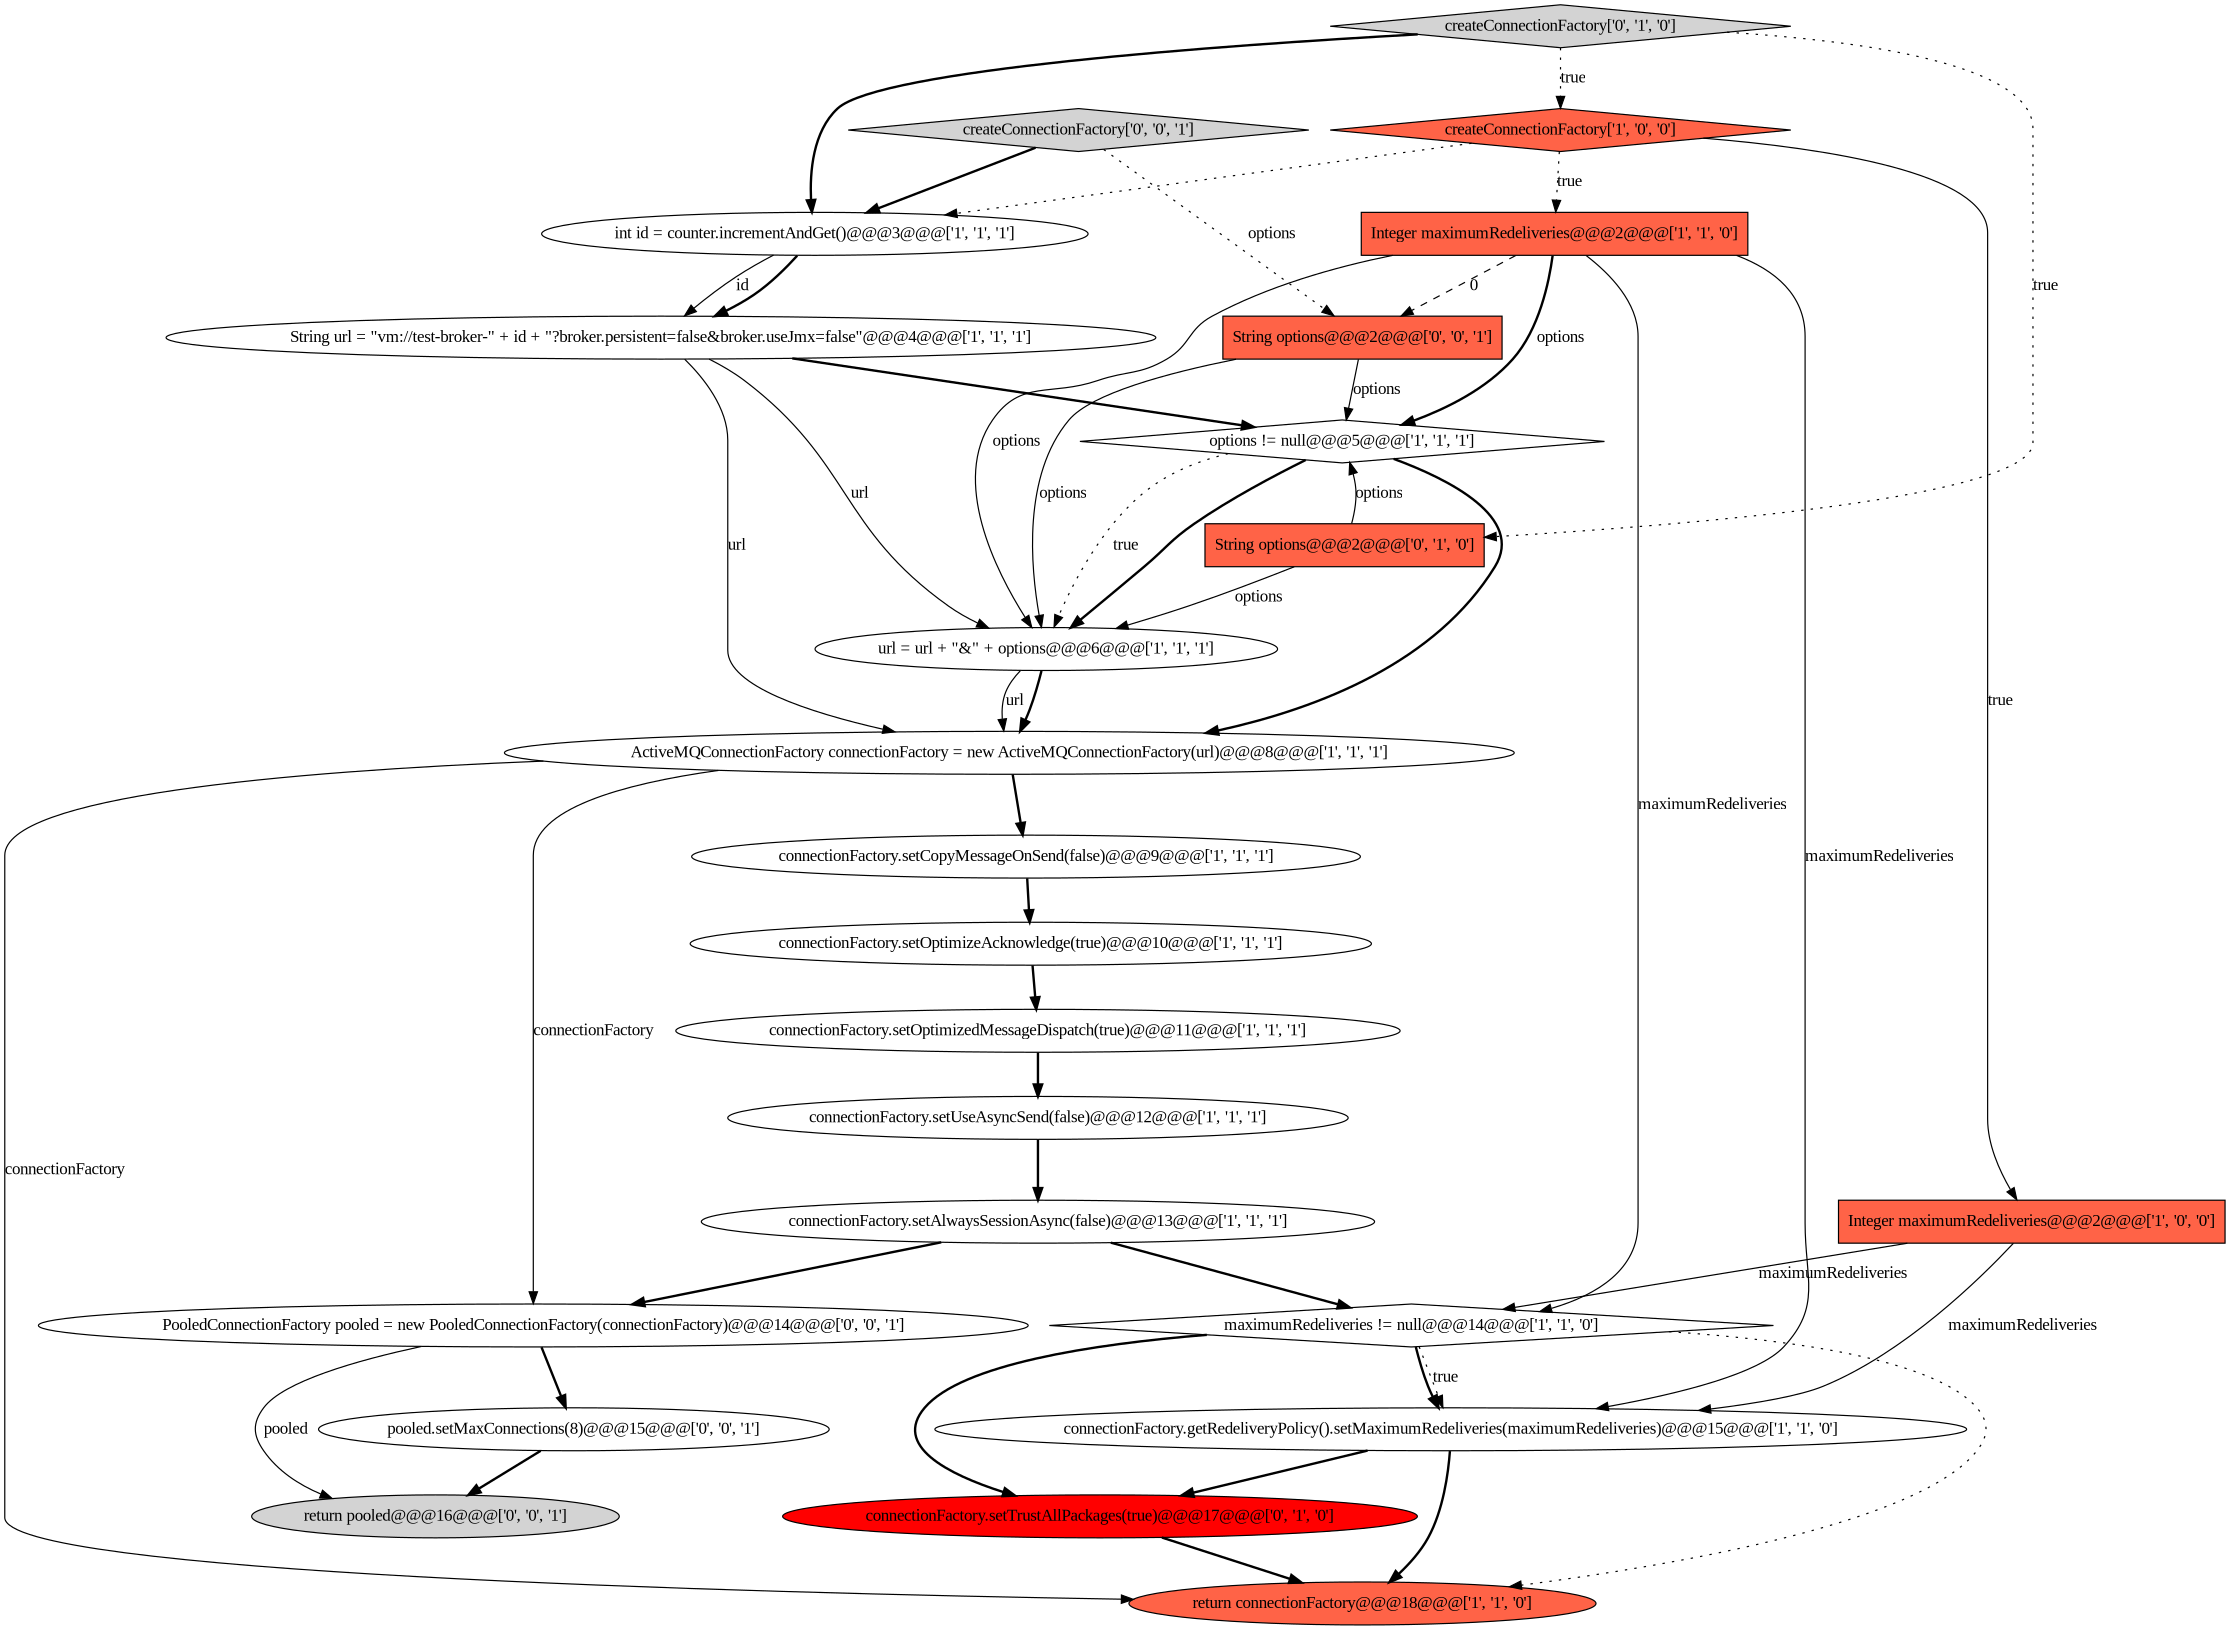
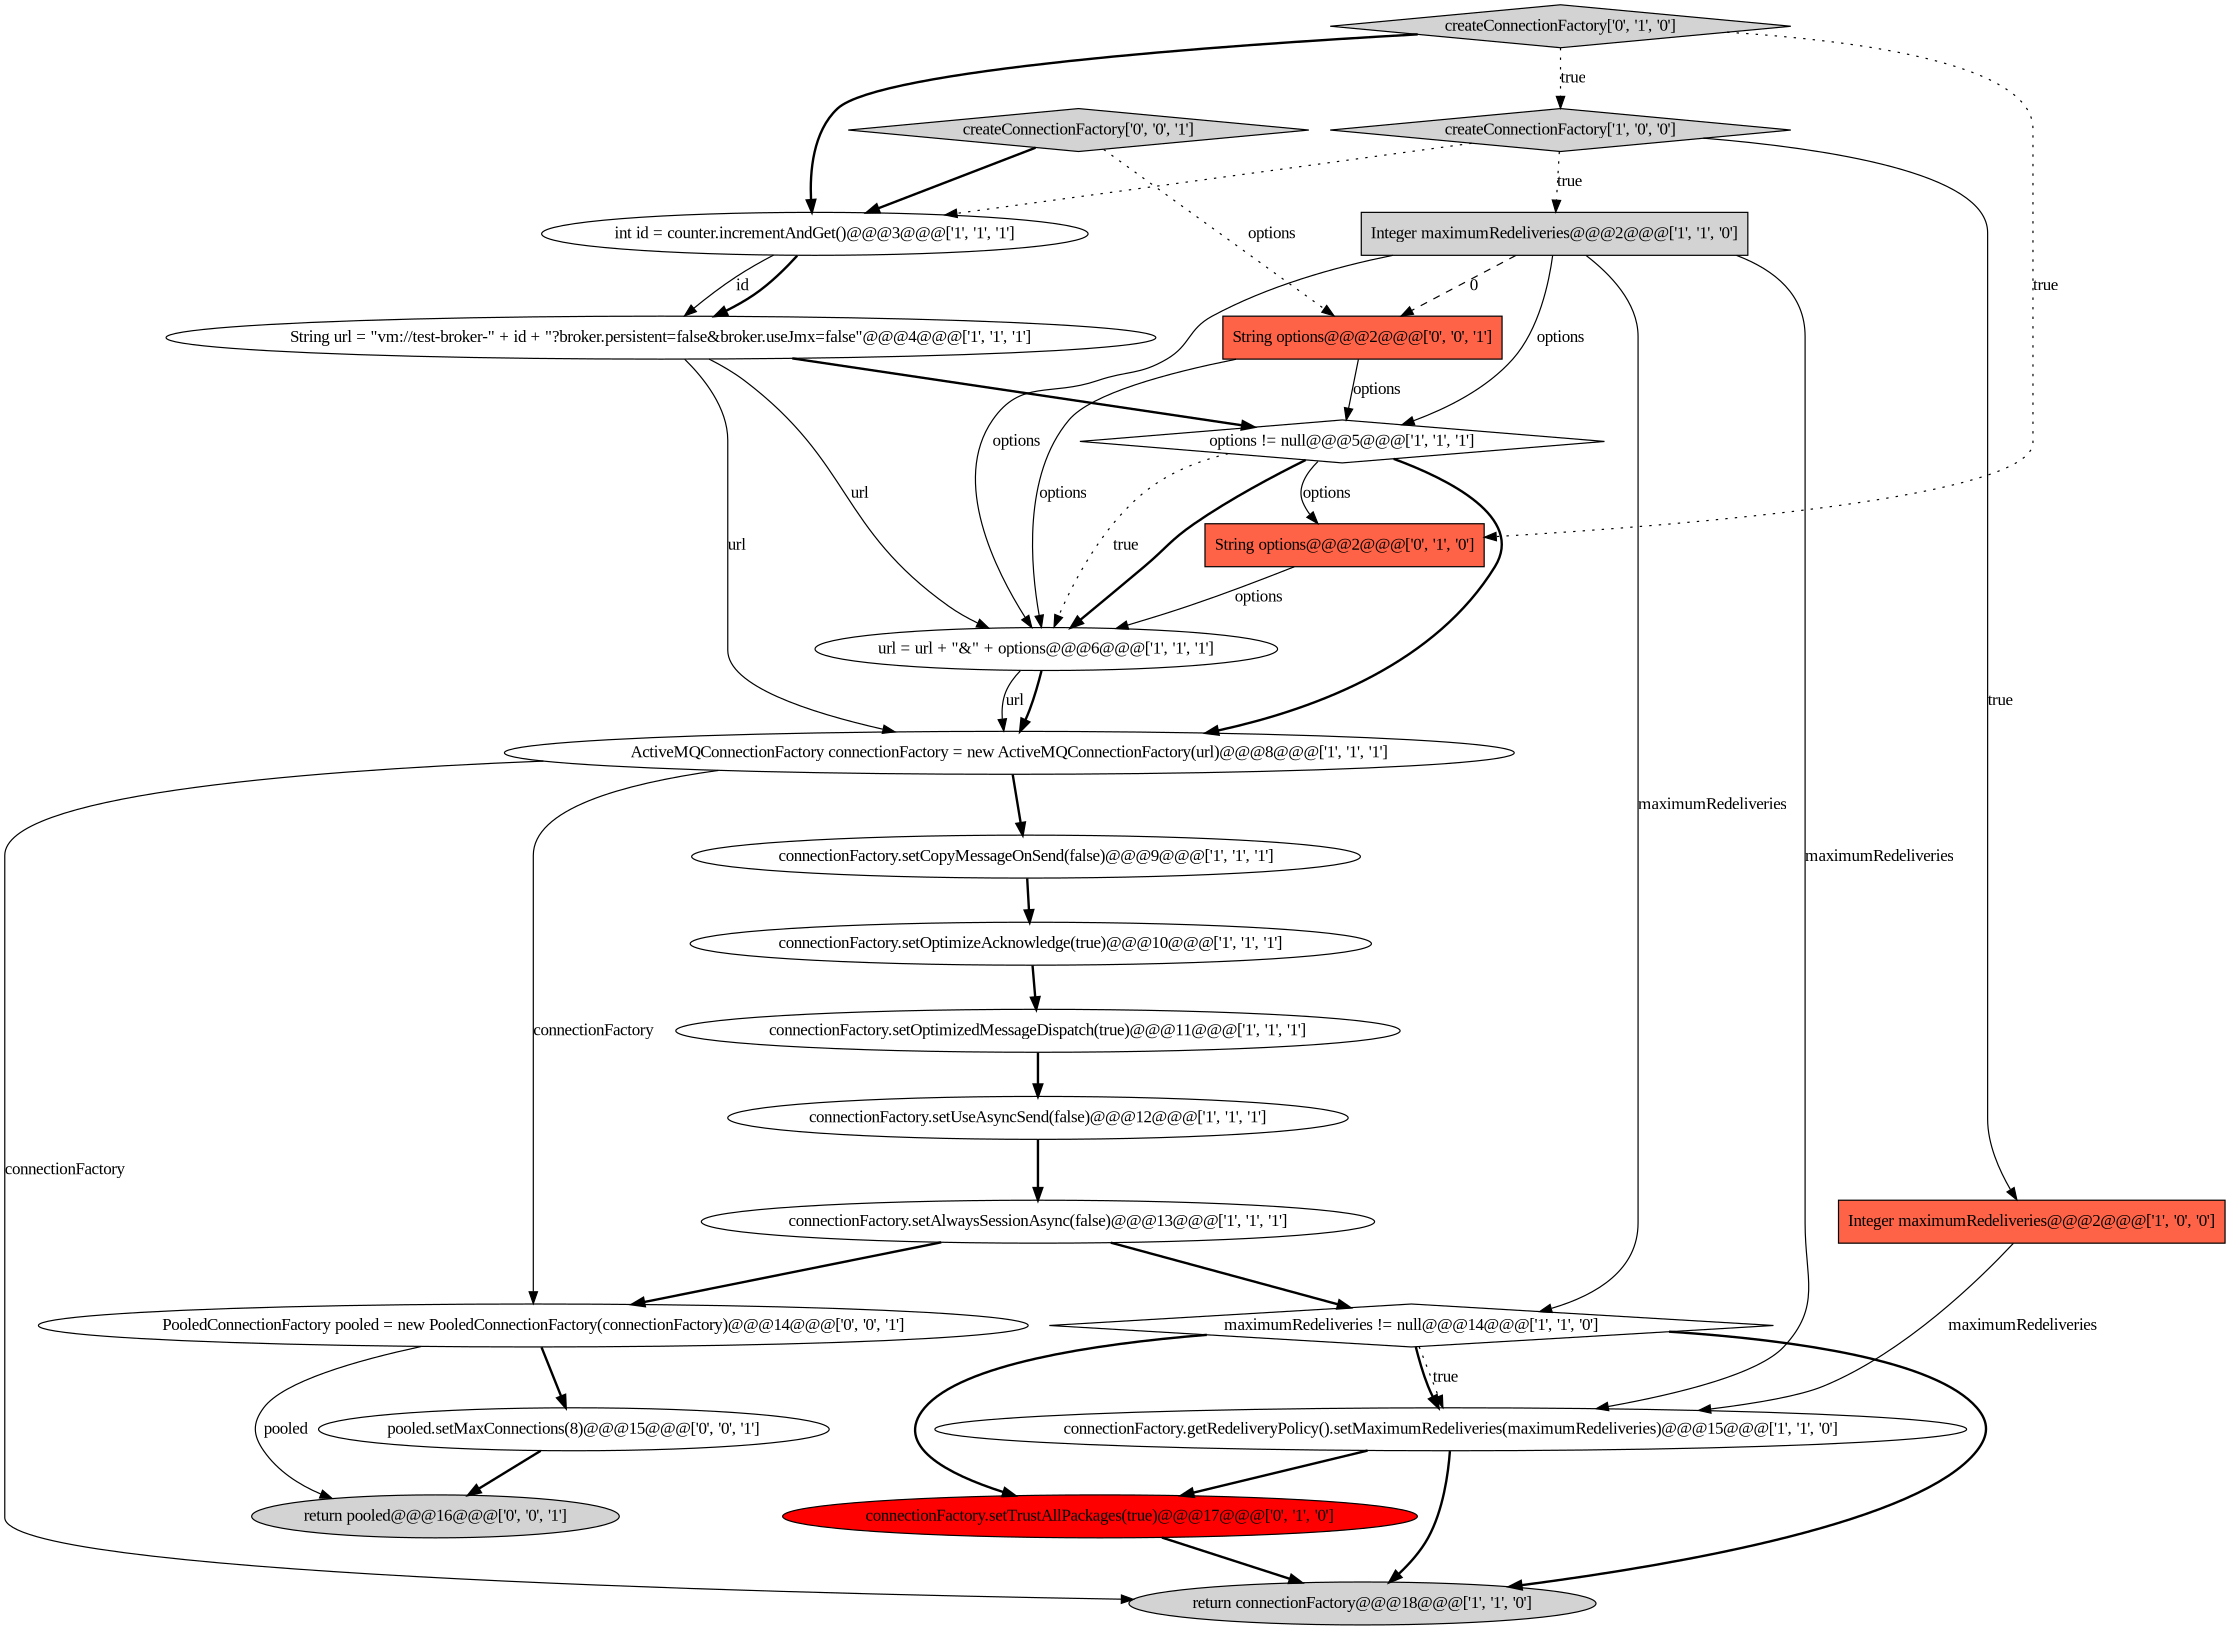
  digraph {
    fontname="Liberation Serif"
    node [fillcolor=white fontname="Liberation Serif" shape=ellipse style=filled]
    edge [fontname="Liberation Serif" style=bold]
    n1 [label="connectionFactory.setAlwaysSessionAsync(false)@@@13@@@['1', '1', '1']"]
    n2 [label="maximumRedeliveries != null@@@14@@@['1', '1', '0']" shape=diamond]
    n3 [label="PooledConnectionFactory pooled = new PooledConnectionFactory(connectionFactory)@@@14@@@['0', '0', '1']"]
-   n4 [fillcolor=tomato label="return connectionFactory@@@18@@@['1', '1', '0']"]
+   n4 [fillcolor=lightgray label="return connectionFactory@@@18@@@['1', '1', '0']"]
    n5 [label="connectionFactory.getRedeliveryPolicy().setMaximumRedeliveries(maximumRedeliveries)@@@15@@@['1', '1', '0']"]
    n6 [fillcolor=red label="connectionFactory.setTrustAllPackages(true)@@@17@@@['0', '1', '0']"]
    n7 [label="pooled.setMaxConnections(8)@@@15@@@['0', '0', '1']"]
    n8 [fillcolor=lightgray label="return pooled@@@16@@@['0', '0', '1']"]
    n9 [label="int id = counter.incrementAndGet()@@@3@@@['1', '1', '1']"]
    n10 [label="String url = \"vm://test-broker-\" + id + \"?broker.persistent=false&broker.useJmx=false\"@@@4@@@['1', '1', '1']"]
    n11 [label="options != null@@@5@@@['1', '1', '1']" shape=diamond]
    n12 [label="ActiveMQConnectionFactory connectionFactory = new ActiveMQConnectionFactory(url)@@@8@@@['1', '1', '1']"]
    n13 [label="url = url + \"&\" + options@@@6@@@['1', '1', '1']"]
    n14 [label="connectionFactory.setCopyMessageOnSend(false)@@@9@@@['1', '1', '1']"]
    n15 [label="connectionFactory.setOptimizeAcknowledge(true)@@@10@@@['1', '1', '1']"]
    n16 [label="connectionFactory.setOptimizedMessageDispatch(true)@@@11@@@['1', '1', '1']"]
    n17 [fillcolor=tomato label="String options@@@2@@@['0', '1', '0']" shape=box]
    n18 [fillcolor=tomato label="String options@@@2@@@['0', '0', '1']" shape=box]
-   n19 [fillcolor=tomato label="Integer maximumRedeliveries@@@2@@@['1', '1', '0']" shape=box]
+   n19 [fillcolor=lightgray label="Integer maximumRedeliveries@@@2@@@['1', '1', '0']" shape=box]
    n20 [label="connectionFactory.setUseAsyncSend(false)@@@12@@@['1', '1', '1']"]
    n21 [fillcolor=lightgray label="createConnectionFactory['0', '1', '0']" shape=diamond]
-   n22 [fillcolor=tomato label="createConnectionFactory['1', '0', '0']" shape=diamond]
+   n22 [fillcolor=lightgray label="createConnectionFactory['1', '0', '0']" shape=diamond]
    n23 [fillcolor=lightgray label="createConnectionFactory['0', '0', '1']" shape=diamond]
    n24 [fillcolor=tomato label="Integer maximumRedeliveries@@@2@@@['1', '0', '0']" shape=box]
    n1 -> n2
    n1 -> n3
-   n2 -> n4 [style=dotted]
+   n2 -> n4
    n2 -> n5
    n2 -> n5 [label=true style=dotted]
    n2 -> n6
    n3 -> n7
    n3 -> n8 [label=pooled style=solid]
    n5 -> n4
    n5 -> n6
    n6 -> n4
    n7 -> n8
    n9 -> n10
    n9 -> n10 [label=id style=solid]
    n10 -> n11
    n10 -> n12 [label=url style=solid]
    n10 -> n13 [label=url style=solid]
    n11 -> n12
    n11 -> n13 [label=true style=dotted]
    n11 -> n13
    n12 -> n3 [label=connectionFactory style=solid]
    n12 -> n4 [label=connectionFactory style=solid]
    n12 -> n14
    n13 -> n12
    n13 -> n12 [label=url style=solid]
    n14 -> n15
    n15 -> n16
    n16 -> n20
-   n17 -> n11 [label=options style=solid]
+   n11 -> n17 [label=options style=solid]
    n17 -> n13 [label=options style=solid]
    n18 -> n11 [label=options style=solid]
    n18 -> n13 [label=options style=solid]
    n19 -> n2 [label=maximumRedeliveries style=solid]
    n19 -> n5 [label=maximumRedeliveries style=solid]
-   n19 -> n11 [label=options]
+   n19 -> n11 [label=options style=solid]
    n19 -> n13 [label=options style=solid]
    n19 -> n18 [label=0 style=dashed]
    n20 -> n1
    n21 -> n9
    n21 -> n17 [label=true style=dotted]
    n21 -> n22 [label=true style=dotted]
    n22 -> n9 [style=dotted]
    n22 -> n19 [label=true style=dotted]
    n22 -> n24 [label=true style=solid]
    n23 -> n9
    n23 -> n18 [label=options style=dotted]
-   n24 -> n2 [label=maximumRedeliveries style=solid]
    n24 -> n5 [label=maximumRedeliveries style=solid]
  }
